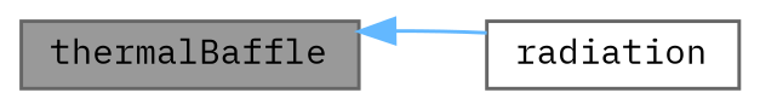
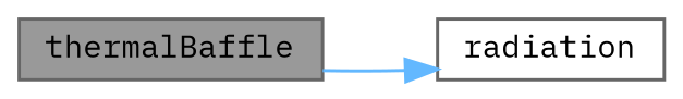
  digraph {
    rankdir=LR
    fontname="IBM Plex Mono"
    node [fontname="IBM Plex Mono" fontsize=10 shape=box style=filled]
    n1 [color=gray40 fillcolor=grey60 fontcolor=black height=0.2 label=thermalBaffle width=0.4]
    n2 [color=grey40 fillcolor=white height=0.2 label=radiation width=0.4]
-   n2 -> n1 [color=steelblue1 fontname="IBM Plex Mono" fontsize=10 labelfontname=Helvetica labelfontsize=10 style=solid]
+   n1 -> n2 [color=steelblue1 fontname="IBM Plex Mono" fontsize=10 labelfontname=Helvetica labelfontsize=10 style=solid]
  }
